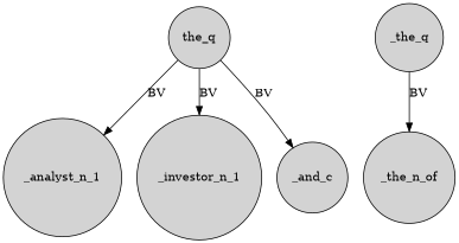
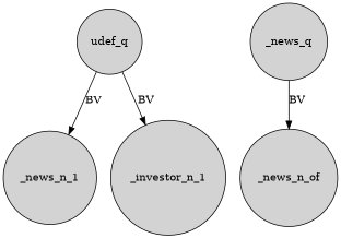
  digraph {
    node [shape=circle style=filled]
-   udef_q [label=the_q]
-   _analyst_n_1
+   udef_q
+   _analyst_n_1 [label=_news_n_1]
    _investor_n_1
-   _and_c
-   _the_q
-   _news_n_of [label=_the_n_of]
+   _the_q [label=_news_q]
+   _news_n_of
    udef_q -> _analyst_n_1 [label=BV]
    udef_q -> _investor_n_1 [label=BV]
-   udef_q -> _and_c [label=BV]
    _the_q -> _news_n_of [label=BV]
  }
